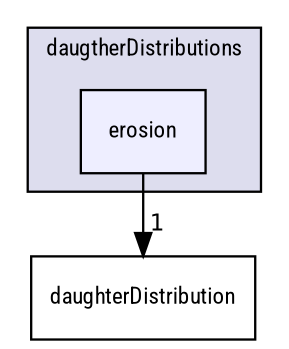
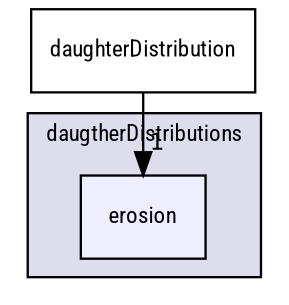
  digraph {
    compound=true
    fontname="Roboto Condensed"
    node [fontname="Roboto Condensed" fontsize=10 shape=box]
    n1 [fillcolor="#eeeeff" label=erosion pencolor=black style=filled]
    n2 [label=daughterDistribution]
    subgraph cluster_1 {
      bgcolor="#ddddee"
      fontsize=10
      label=daugtherDistributions
      pencolor=black
      n1
    }
-   n1 -> n2 [headlabel=1 labeldistance=1.5 labelfontname=Helvetica labelfontsize=10 fontname="Roboto Condensed"]
+   n2 -> n1 [headlabel=1 labeldistance=1.5 labelfontname=Helvetica labelfontsize=10 fontname="Roboto Condensed"]
  }
